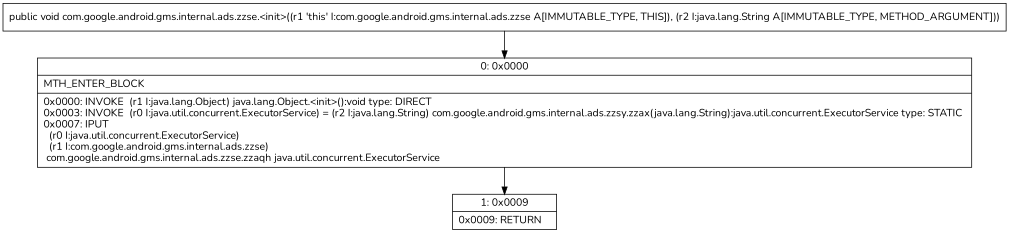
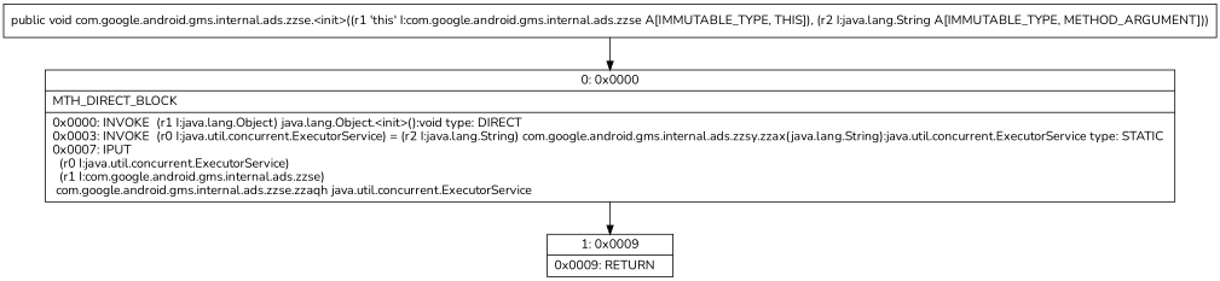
  digraph {
    fontname=Nunito
    node [shape=record fontname=Nunito]
    edge [fontname=Nunito]
-   n1 [label="{0\:\ 0x0000|MTH_ENTER_BLOCK\l|0x0000: INVOKE  (r1 I:java.lang.Object) java.lang.Object.\<init\>():void type: DIRECT \l0x0003: INVOKE  (r0 I:java.util.concurrent.ExecutorService) = (r2 I:java.lang.String) com.google.android.gms.internal.ads.zzsy.zzax(java.lang.String):java.util.concurrent.ExecutorService type: STATIC \l0x0007: IPUT  \l  (r0 I:java.util.concurrent.ExecutorService)\l  (r1 I:com.google.android.gms.internal.ads.zzse)\l com.google.android.gms.internal.ads.zzse.zzaqh java.util.concurrent.ExecutorService \l}"]
+   n1 [label="{0\:\ 0x0000|MTH_DIRECT_BLOCK\l|0x0000: INVOKE  (r1 I:java.lang.Object) java.lang.Object.\<init\>():void type: DIRECT \l0x0003: INVOKE  (r0 I:java.util.concurrent.ExecutorService) = (r2 I:java.lang.String) com.google.android.gms.internal.ads.zzsy.zzax(java.lang.String):java.util.concurrent.ExecutorService type: STATIC \l0x0007: IPUT  \l  (r0 I:java.util.concurrent.ExecutorService)\l  (r1 I:com.google.android.gms.internal.ads.zzse)\l com.google.android.gms.internal.ads.zzse.zzaqh java.util.concurrent.ExecutorService \l}"]
    n2 [label="{1\:\ 0x0009|0x0009: RETURN   \l}"]
    n3 [label="{public void com.google.android.gms.internal.ads.zzse.\<init\>((r1 'this' I:com.google.android.gms.internal.ads.zzse A[IMMUTABLE_TYPE, THIS]), (r2 I:java.lang.String A[IMMUTABLE_TYPE, METHOD_ARGUMENT])) }"]
    n1 -> n2
    n3 -> n1
  }
